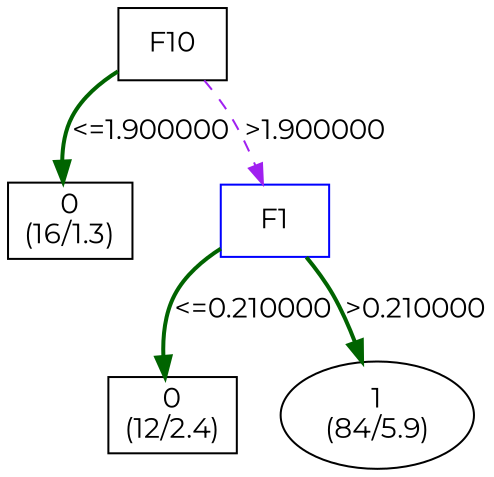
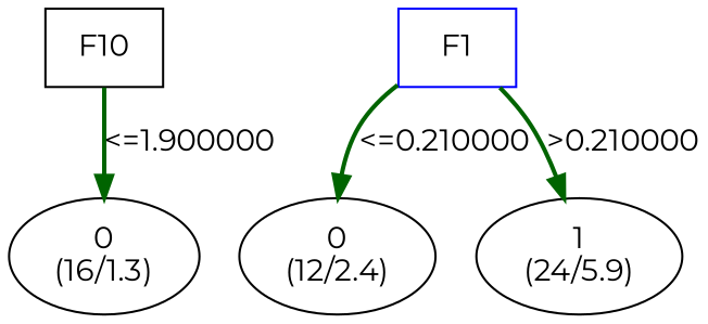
  digraph {
    fontname=Montserrat
    node [color=black fontname=Montserrat shape=ellipse]
    edge [color=darkgreen fontname=Montserrat style=bold]
    n1 [label="F10\n" shape=box]
-   n2 [label="0\n(16/1.3)" shape=box]
+   n2 [label="0\n(16/1.3)"]
    n3 [color=blue label="F1\n" shape=box]
-   n4 [label="0\n(12/2.4)" shape=box]
-   n5 [label="1\n(84/5.9)"]
+   n4 [label="0\n(12/2.4)"]
+   n5 [label="1\n(24/5.9)"]
    n1 -> n2 [label="<=1.900000"]
-   n1 -> n3 [color=purple label=">1.900000" style=dashed]
    n3 -> n4 [label="<=0.210000"]
    n3 -> n5 [label=">0.210000"]
  }
